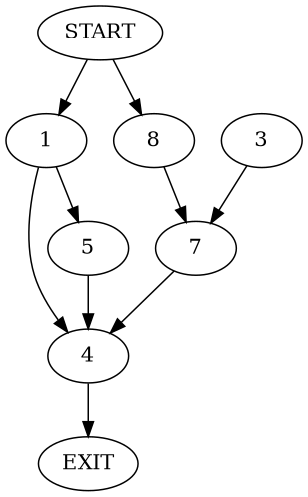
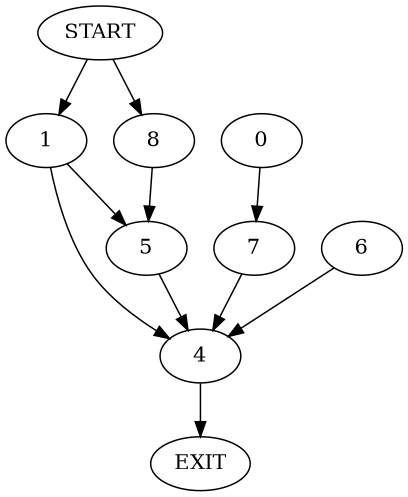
  digraph {
    n1 [label=START]
    1
    8
    4
    5
    n6 [label=EXIT]
-   3
+   3 [label=0]
    7
+   6
    n1 -> 1
    n1 -> 8
    1 -> 4
    1 -> 5
-   8 -> 7
+   8 -> 5
    4 -> n6
    5 -> 4
    3 -> 7
    7 -> 4
+   6 -> 4
  }
